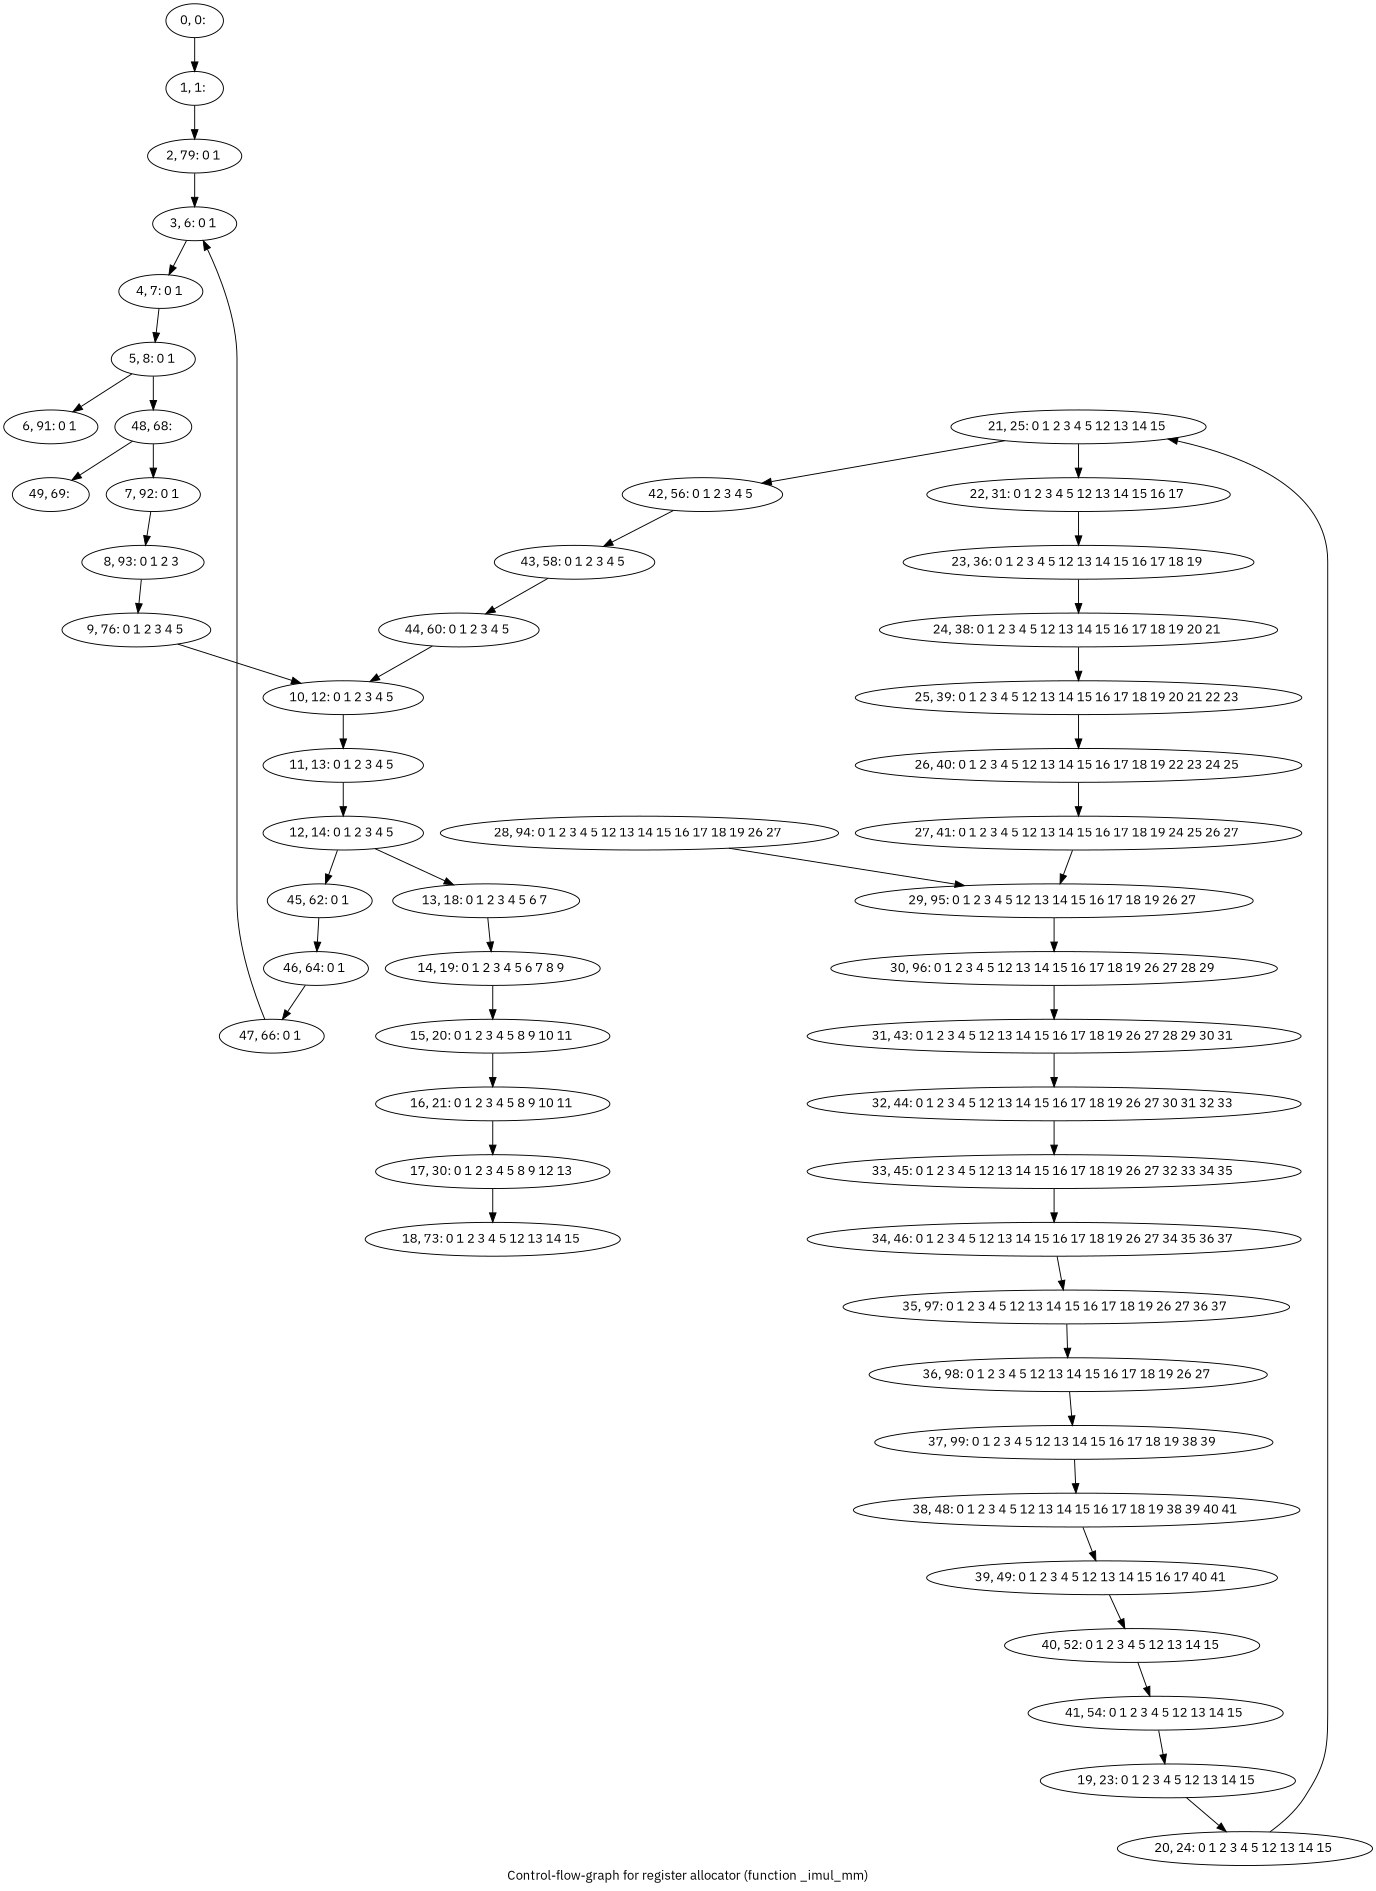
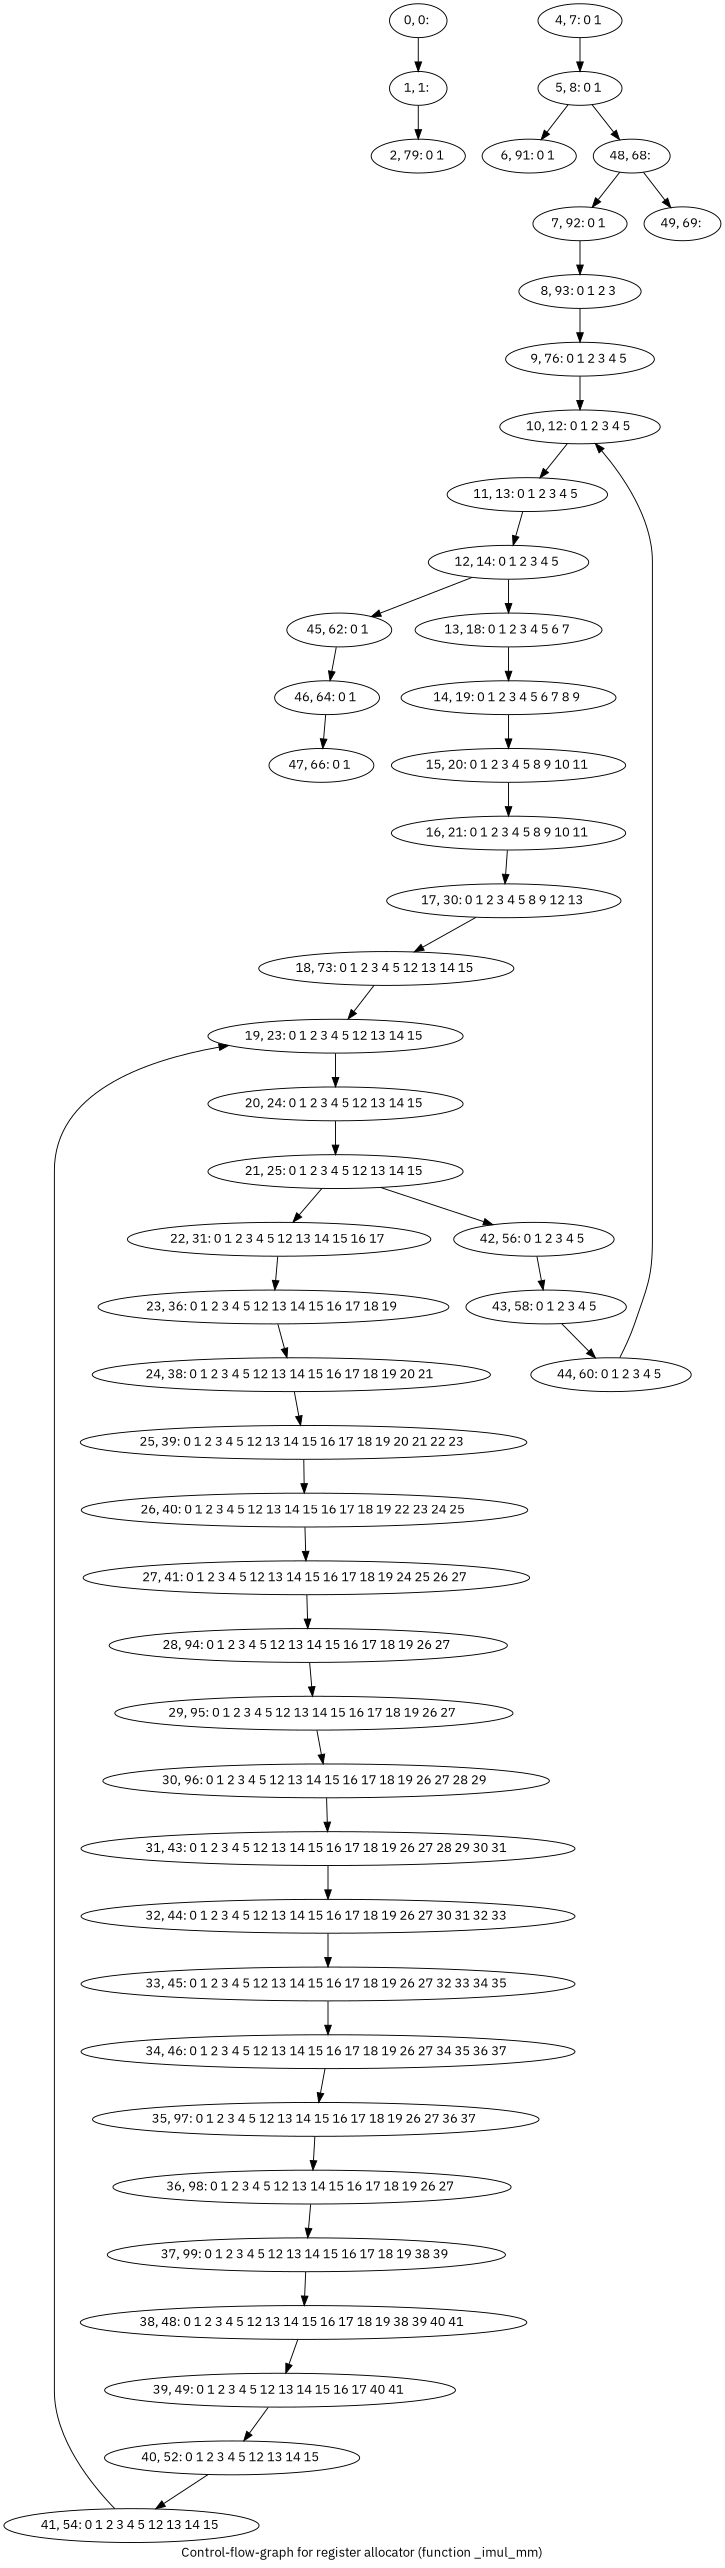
  digraph {
    fontname="IBM Plex Sans"
    label="Control-flow-graph for register allocator (function _imul_mm)"
    node [fontname="IBM Plex Sans"]
    edge [fontname="IBM Plex Sans"]
    n1 [label="0, 0: "]
    n2 [label="1, 1: "]
    n3 [label="2, 79: 0 1 "]
-   n4 [label="3, 6: 0 1 "]
    n5 [label="4, 7: 0 1 "]
    n6 [label="5, 8: 0 1 "]
    n7 [label="6, 91: 0 1 "]
    n8 [label="48, 68: "]
    n9 [label="7, 92: 0 1 "]
    n10 [label="49, 69: "]
    n11 [label="8, 93: 0 1 2 3 "]
    n12 [label="9, 76: 0 1 2 3 4 5 "]
    n13 [label="10, 12: 0 1 2 3 4 5 "]
    n14 [label="11, 13: 0 1 2 3 4 5 "]
    n15 [label="12, 14: 0 1 2 3 4 5 "]
    n16 [label="13, 18: 0 1 2 3 4 5 6 7 "]
    n17 [label="45, 62: 0 1 "]
    n18 [label="14, 19: 0 1 2 3 4 5 6 7 8 9 "]
    n19 [label="46, 64: 0 1 "]
    n20 [label="15, 20: 0 1 2 3 4 5 8 9 10 11 "]
    n21 [label="16, 21: 0 1 2 3 4 5 8 9 10 11 "]
    n22 [label="17, 30: 0 1 2 3 4 5 8 9 12 13 "]
    n23 [label="18, 73: 0 1 2 3 4 5 12 13 14 15 "]
    n24 [label="19, 23: 0 1 2 3 4 5 12 13 14 15 "]
    n25 [label="20, 24: 0 1 2 3 4 5 12 13 14 15 "]
    n26 [label="21, 25: 0 1 2 3 4 5 12 13 14 15 "]
    n27 [label="22, 31: 0 1 2 3 4 5 12 13 14 15 16 17 "]
    n28 [label="42, 56: 0 1 2 3 4 5 "]
    n29 [label="23, 36: 0 1 2 3 4 5 12 13 14 15 16 17 18 19 "]
    n30 [label="43, 58: 0 1 2 3 4 5 "]
    n31 [label="24, 38: 0 1 2 3 4 5 12 13 14 15 16 17 18 19 20 21 "]
    n32 [label="25, 39: 0 1 2 3 4 5 12 13 14 15 16 17 18 19 20 21 22 23 "]
    n33 [label="26, 40: 0 1 2 3 4 5 12 13 14 15 16 17 18 19 22 23 24 25 "]
    n34 [label="27, 41: 0 1 2 3 4 5 12 13 14 15 16 17 18 19 24 25 26 27 "]
    n35 [label="28, 94: 0 1 2 3 4 5 12 13 14 15 16 17 18 19 26 27 "]
    n36 [label="29, 95: 0 1 2 3 4 5 12 13 14 15 16 17 18 19 26 27 "]
    n37 [label="30, 96: 0 1 2 3 4 5 12 13 14 15 16 17 18 19 26 27 28 29 "]
    n38 [label="31, 43: 0 1 2 3 4 5 12 13 14 15 16 17 18 19 26 27 28 29 30 31 "]
    n39 [label="32, 44: 0 1 2 3 4 5 12 13 14 15 16 17 18 19 26 27 30 31 32 33 "]
    n40 [label="33, 45: 0 1 2 3 4 5 12 13 14 15 16 17 18 19 26 27 32 33 34 35 "]
    n41 [label="34, 46: 0 1 2 3 4 5 12 13 14 15 16 17 18 19 26 27 34 35 36 37 "]
    n42 [label="35, 97: 0 1 2 3 4 5 12 13 14 15 16 17 18 19 26 27 36 37 "]
    n43 [label="36, 98: 0 1 2 3 4 5 12 13 14 15 16 17 18 19 26 27 "]
    n44 [label="37, 99: 0 1 2 3 4 5 12 13 14 15 16 17 18 19 38 39 "]
    n45 [label="38, 48: 0 1 2 3 4 5 12 13 14 15 16 17 18 19 38 39 40 41 "]
    n46 [label="39, 49: 0 1 2 3 4 5 12 13 14 15 16 17 40 41 "]
    n47 [label="40, 52: 0 1 2 3 4 5 12 13 14 15 "]
    n48 [label="41, 54: 0 1 2 3 4 5 12 13 14 15 "]
    n49 [label="44, 60: 0 1 2 3 4 5 "]
    n50 [label="47, 66: 0 1 "]
    n1 -> n2
    n2 -> n3
-   n3 -> n4
-   n4 -> n5
    n5 -> n6
    n6 -> n7
    n6 -> n8
    n8 -> n9
    n8 -> n10
    n9 -> n11
    n11 -> n12
    n12 -> n13
    n13 -> n14
    n14 -> n15
    n15 -> n16
    n15 -> n17
    n16 -> n18
    n17 -> n19
    n18 -> n20
    n19 -> n50
    n20 -> n21
    n21 -> n22
    n22 -> n23
+   n23 -> n24
    n24 -> n25
    n25 -> n26
    n26 -> n27
    n26 -> n28
    n27 -> n29
    n28 -> n30
    n29 -> n31
    n30 -> n49
    n31 -> n32
    n32 -> n33
    n33 -> n34
-   n34 -> n36
+   n34 -> n35
    n35 -> n36
    n36 -> n37
    n37 -> n38
    n38 -> n39
    n39 -> n40
    n40 -> n41
    n41 -> n42
    n42 -> n43
    n43 -> n44
    n44 -> n45
    n45 -> n46
    n46 -> n47
    n47 -> n48
    n48 -> n24
    n49 -> n13
-   n50 -> n4
  }
